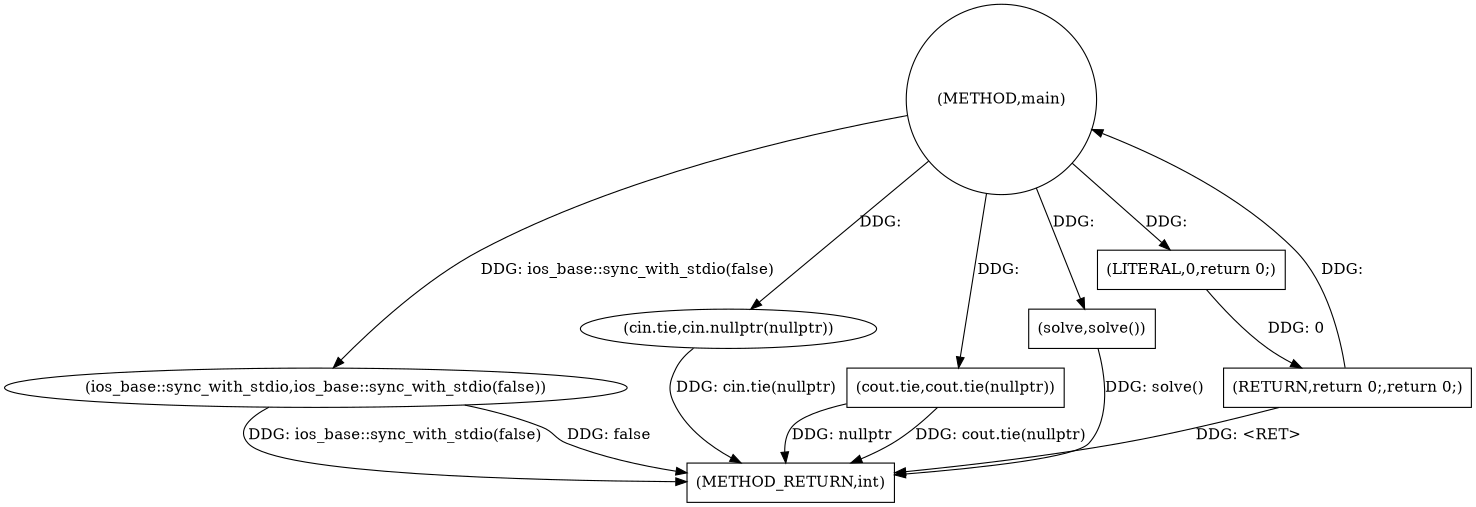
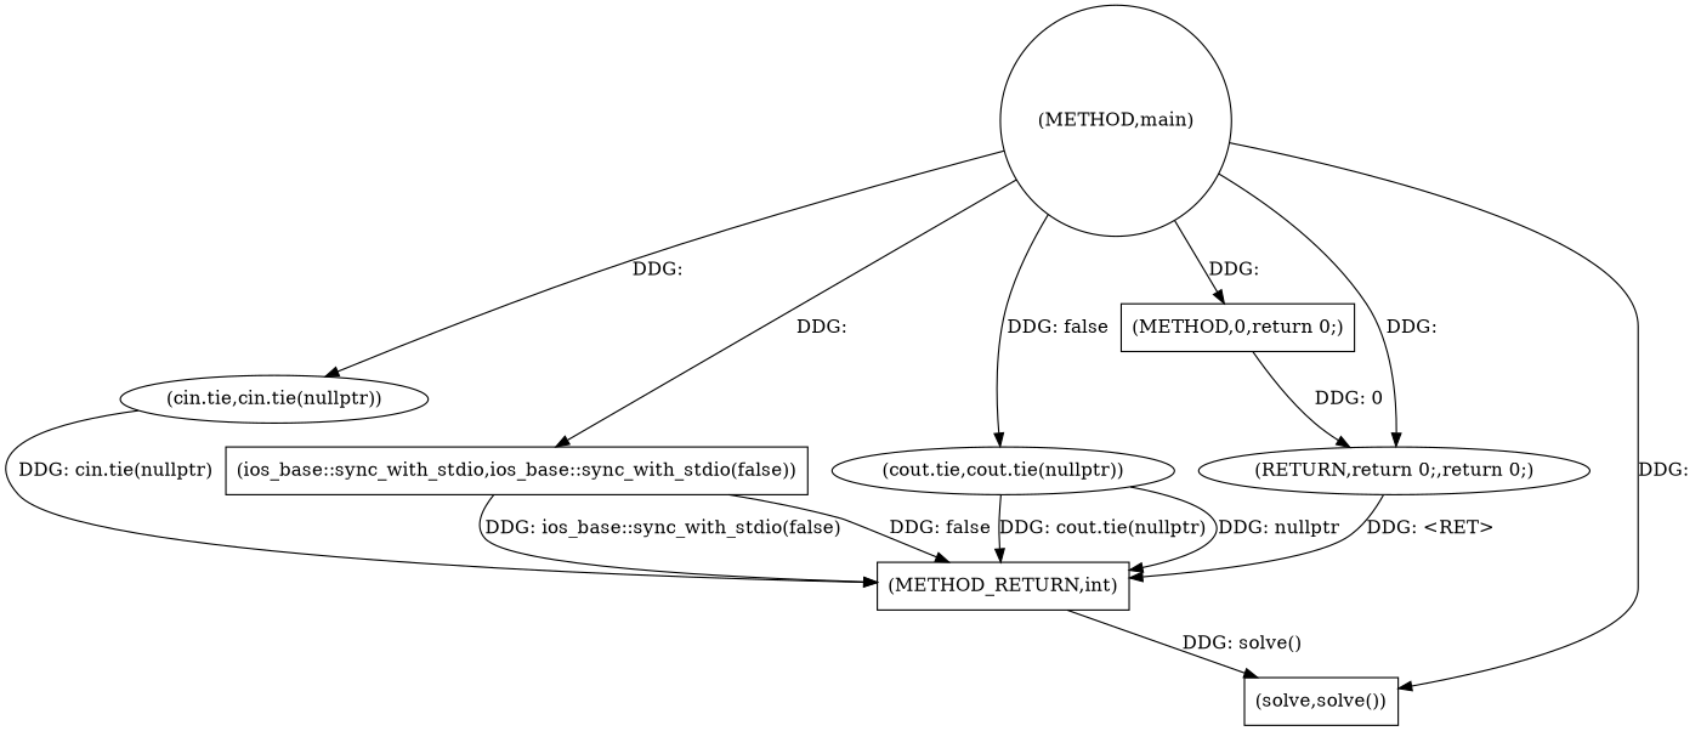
  digraph {
    node [shape=box]
    n1 [label="(METHOD,main)" shape=circle]
-   n2 [label="(ios_base::sync_with_stdio,ios_base::sync_with_stdio(false))" shape=ellipse]
-   n3 [label="(cin.tie,cin.nullptr(nullptr))" shape=ellipse]
-   n4 [label="(cout.tie,cout.tie(nullptr))"]
+   n2 [label="(ios_base::sync_with_stdio,ios_base::sync_with_stdio(false))"]
+   n3 [label="(cin.tie,cin.tie(nullptr))" shape=ellipse]
+   n4 [label="(cout.tie,cout.tie(nullptr))" shape=ellipse]
    n5 [label="(solve,solve())"]
-   n6 [label="(RETURN,return 0;,return 0;)"]
-   n7 [label="(LITERAL,0,return 0;)"]
+   n6 [label="(RETURN,return 0;,return 0;)" shape=ellipse]
+   n7 [label="(METHOD,0,return 0;)"]
    n8 [label="(METHOD_RETURN,int)"]
-   n1 -> n2 [label="DDG: ios_base::sync_with_stdio(false)"]
+   n1 -> n2 [label="DDG: "]
    n1 -> n3 [label="DDG: "]
-   n1 -> n4 [label="DDG: "]
+   n1 -> n4 [label="DDG: false"]
    n1 -> n5 [label="DDG: "]
-   n6 -> n1 [label="DDG: "]
+   n1 -> n6 [label="DDG: "]
    n1 -> n7 [label="DDG: "]
    n2 -> n8 [label="DDG: ios_base::sync_with_stdio(false)"]
    n2 -> n8 [label="DDG: false"]
    n3 -> n8 [label="DDG: cin.tie(nullptr)"]
    n4 -> n8 [label="DDG: nullptr"]
    n4 -> n8 [label="DDG: cout.tie(nullptr)"]
-   n5 -> n8 [label="DDG: solve()"]
+   n8 -> n5 [label="DDG: solve()"]
    n6 -> n8 [label="DDG: <RET>"]
    n7 -> n6 [label="DDG: 0"]
  }
